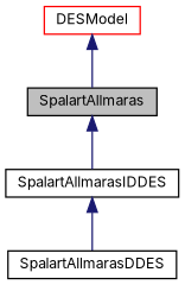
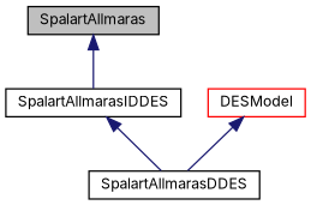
  digraph {
    fontname=Inter
    node [color=black fontname=Inter fontsize=10 shape=record]
    edge [color=midnightblue dir=back fontname=Inter fontsize=10 labelfontname=FreeSans labelfontsize=10 style=solid]
    n1 [fillcolor=grey75 fontcolor=black height=0.2 label=SpalartAllmaras style=filled width=0.4]
    n2 [height=0.2 label=SpalartAllmarasIDDES width=0.4]
    n3 [height=0.2 label=SpalartAllmarasDDES width=0.4]
    n4 [color=red height=0.2 label=DESModel width=0.4]
    n1 -> n2
    n2 -> n3
-   n4 -> n1
+   n4 -> n3
  }
